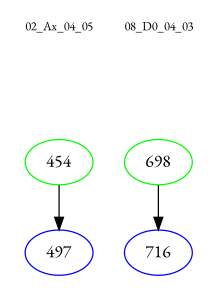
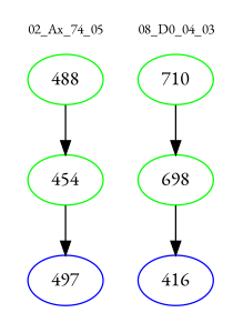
  digraph {
    fontname="EB Garamond"
    node [color=green fontname="EB Garamond"]
    edge [color=black fontname="EB Garamond"]
+   n1 [label=488]
    n2 [label=454]
    n3 [color=blue label=497]
+   n4 [label=710]
    n5 [label=698]
-   n6 [color=blue label=716]
+   n6 [color=blue label=416]
    subgraph cluster_1 {
      color=white
      fontsize=10
-     label="02_Ax_04_05"
+     label="02_Ax_74_05"
+     n1
      n2
      n3
    }
    subgraph cluster_2 {
      color=white
      fontsize=10
      label="08_D0_04_03"
+     n4
      n5
      n6
    }
+   n1 -> n2
    n2 -> n3
+   n4 -> n5
    n5 -> n6
  }
